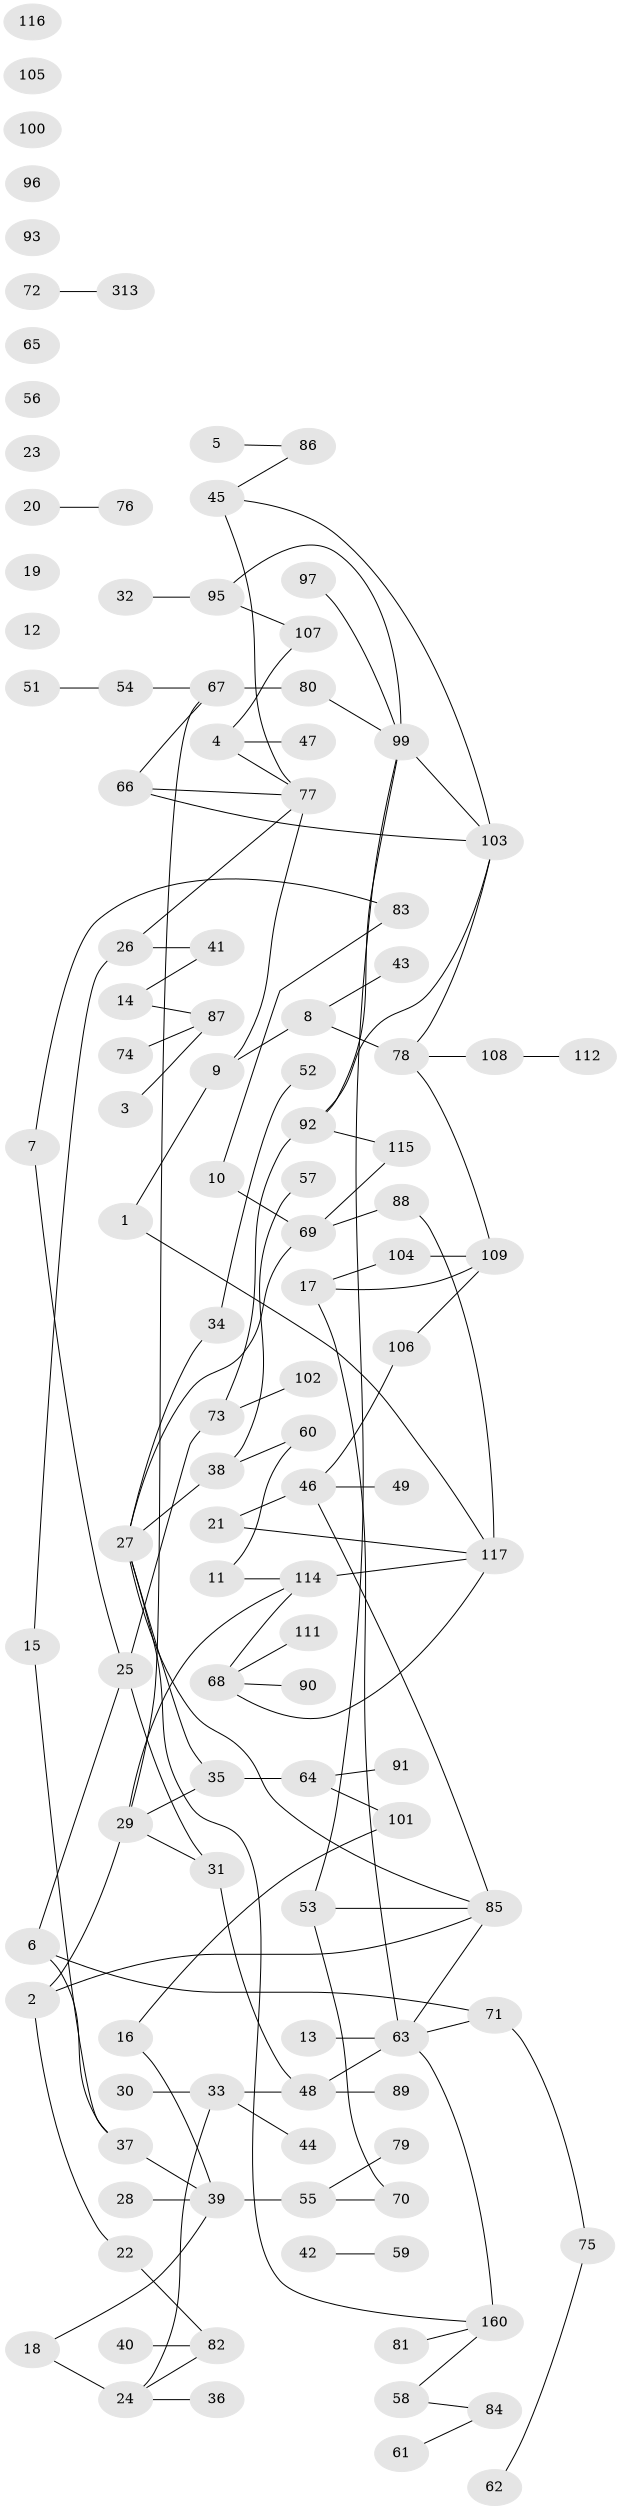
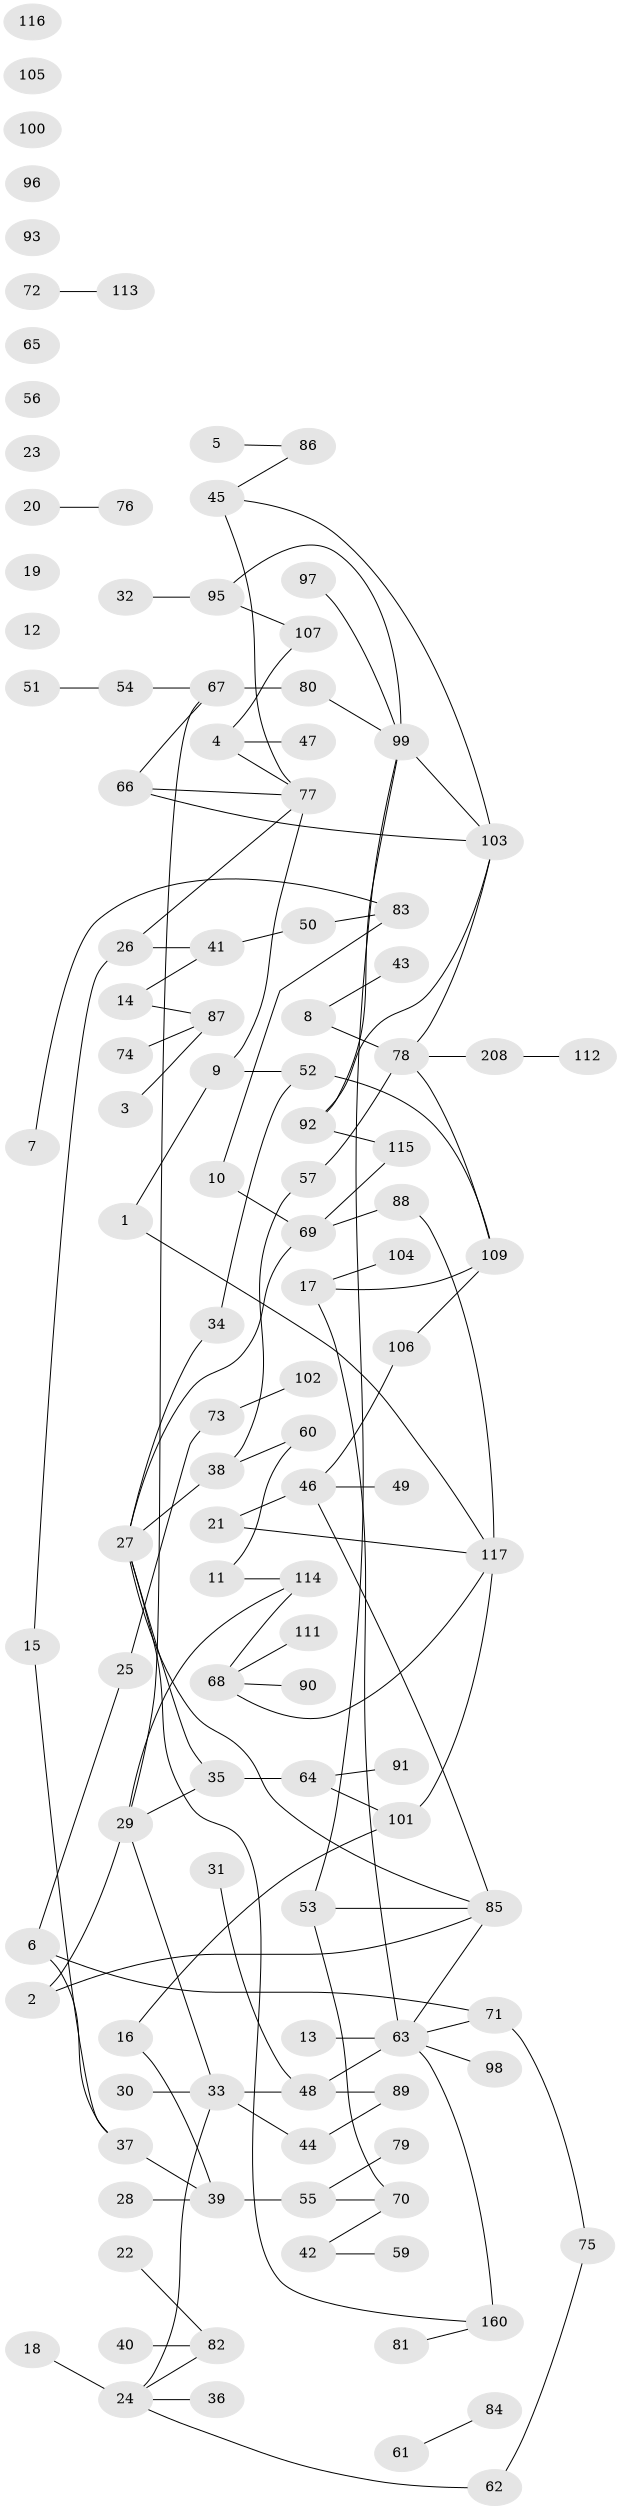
  graph {
    rankdir=LR
    node [color=gray90 style=filled]
    1
    9
    117
    77
    52
    2
    22
    29
    85
    82
    114
    33
    35
    67
    3
    87
    4
    47
    107
    5
    86
    6
    25
    37
    71
    31
    73
    39
    75
    7
    83
    8
    43
    78
    109
    103
-   108
+   108 [label=208]
    10
    69
    88
    115
    11
    60
    12
    13
    63
    n47 [label=160]
+   98
    14
    41
+   50
    15
    26
    16
    101
    55
    17
    104
    18
    24
    36
    62
    19
    20
    76
    21
    46
    49
    106
    23
    48
    44
    92
    102
    27
    34
    38
    64
    57
    28
    80
    30
    89
    32
    95
    99
    91
    70
    79
    40
    42
    59
    45
    51
    54
    53
    56
-   58
    84
    61
    65
    66
    68
    90
    111
    72
-   113 [label=313]
+   113
    74
    112
    81
    93
    96
    97
    100
    105
    116
    1 -- 9
    1 -- 117
    9 -- 77
-   9 -- 8
-   2 -- 22
+   9 -- 52
    2 -- 29
    2 -- 85
    22 -- 82
    29 -- 114
-   29 -- 31
+   29 -- 33
    29 -- 35
    29 -- 67
    33 -- 48
    33 -- 44
    35 -- 64
    67 -- 80
    3 -- 87
    4 -- 77
    4 -- 47
    4 -- 107
    5 -- 86
    6 -- 25
    6 -- 37
    6 -- 71
-   25 -- 31
    25 -- 73
    37 -- 39
    71 -- 75
    31 -- 48
-   73 -- 92
    73 -- 102
    39 -- 55
-   7 -- 25
    7 -- 83
    8 -- 43
    8 -- 78
    78 -- 109
    78 -- 103
    78 -- 108
    108 -- 112
    10 -- 83
    10 -- 69
    69 -- 88
    69 -- 115
    88 -- 117
    11 -- 114
    11 -- 60
    13 -- 63
    63 -- 85
    63 -- 71
    63 -- n47
+   63 -- 98
    14 -- 87
    14 -- 41
+   41 -- 50
+   50 -- 83
    15 -- 37
    15 -- 26
    26 -- 77
    26 -- 41
    16 -- 39
    16 -- 101
-   114 -- 117
+   101 -- 117
    55 -- 70
    55 -- 79
    17 -- 109
    17 -- 63
    17 -- 104
-   104 -- 109
-   18 -- 39
+   52 -- 109
    18 -- 24
    24 -- 82
    24 -- 33
    24 -- 36
+   24 -- 62
    62 -- 75
    20 -- 76
    21 -- 117
    21 -- 46
    46 -- 85
    46 -- 49
    46 -- 106
    106 -- 109
    48 -- 63
    48 -- 89
+   44 -- 89
    92 -- 103
    92 -- 115
    92 -- 99
    27 -- 85
    27 -- 35
    27 -- 69
    27 -- n47
    27 -- 34
    27 -- 38
    34 -- 52
    38 -- 60
    38 -- 57
    64 -- 101
    64 -- 91
+   57 -- 78
    28 -- 39
    80 -- 99
    30 -- 33
    32 -- 95
    95 -- 107
    95 -- 99
    99 -- 103
    40 -- 82
+   42 -- 70
    42 -- 59
    45 -- 77
    45 -- 86
    45 -- 103
    51 -- 54
    54 -- 67
    53 -- 85
    53 -- 99
    53 -- 70
-   58 -- n47
-   58 -- 84
    61 -- 84
    66 -- 77
    66 -- 67
    66 -- 103
    68 -- 117
    68 -- 114
    68 -- 90
    68 -- 111
    72 -- 113
    74 -- 87
    81 -- n47
    97 -- 99
  }
